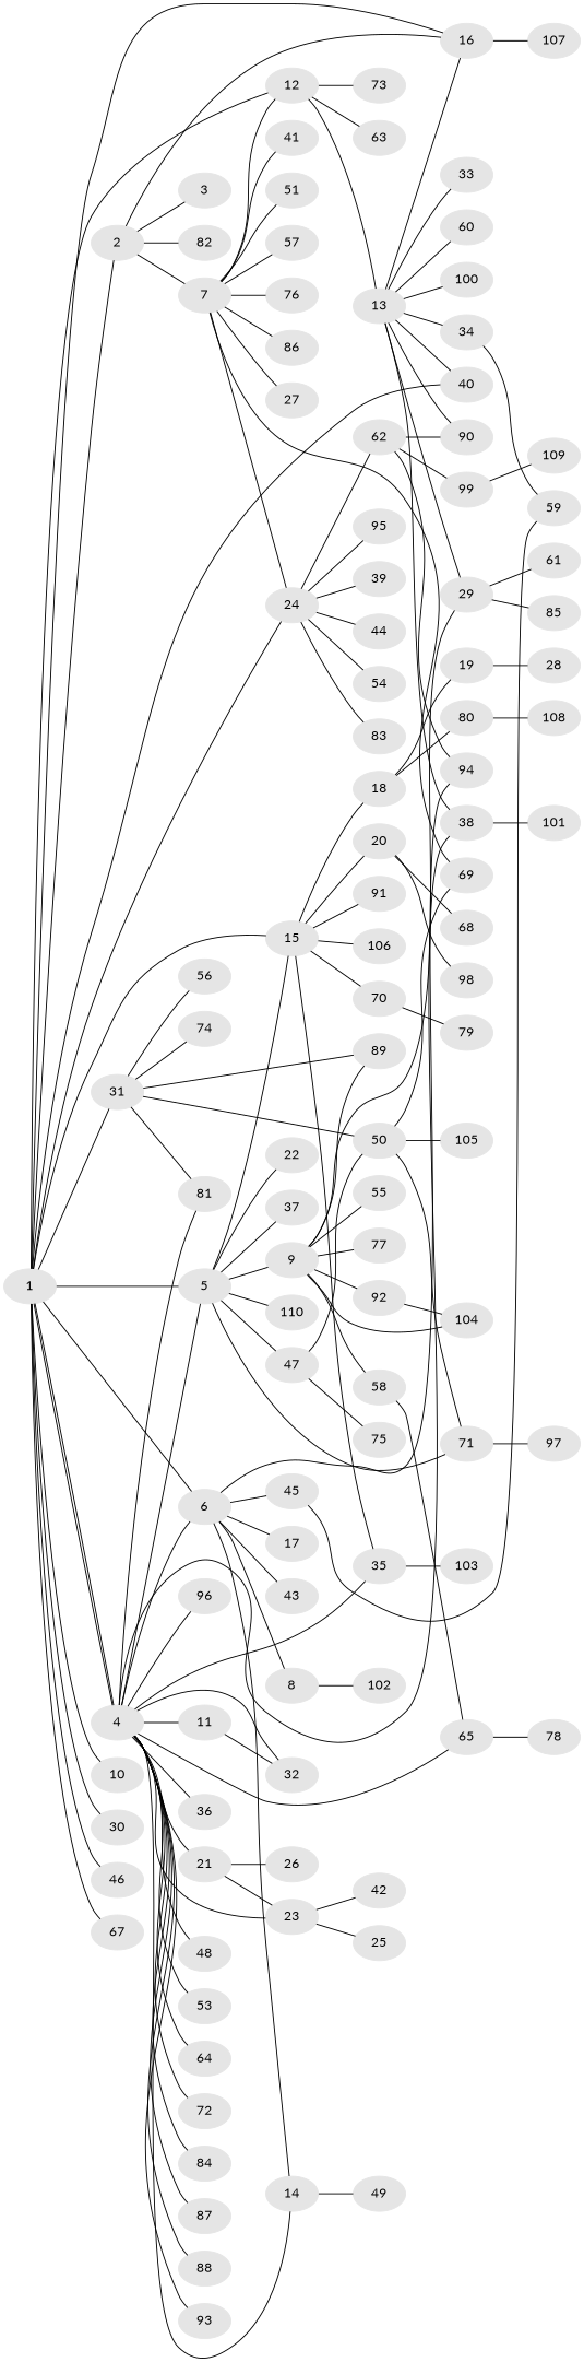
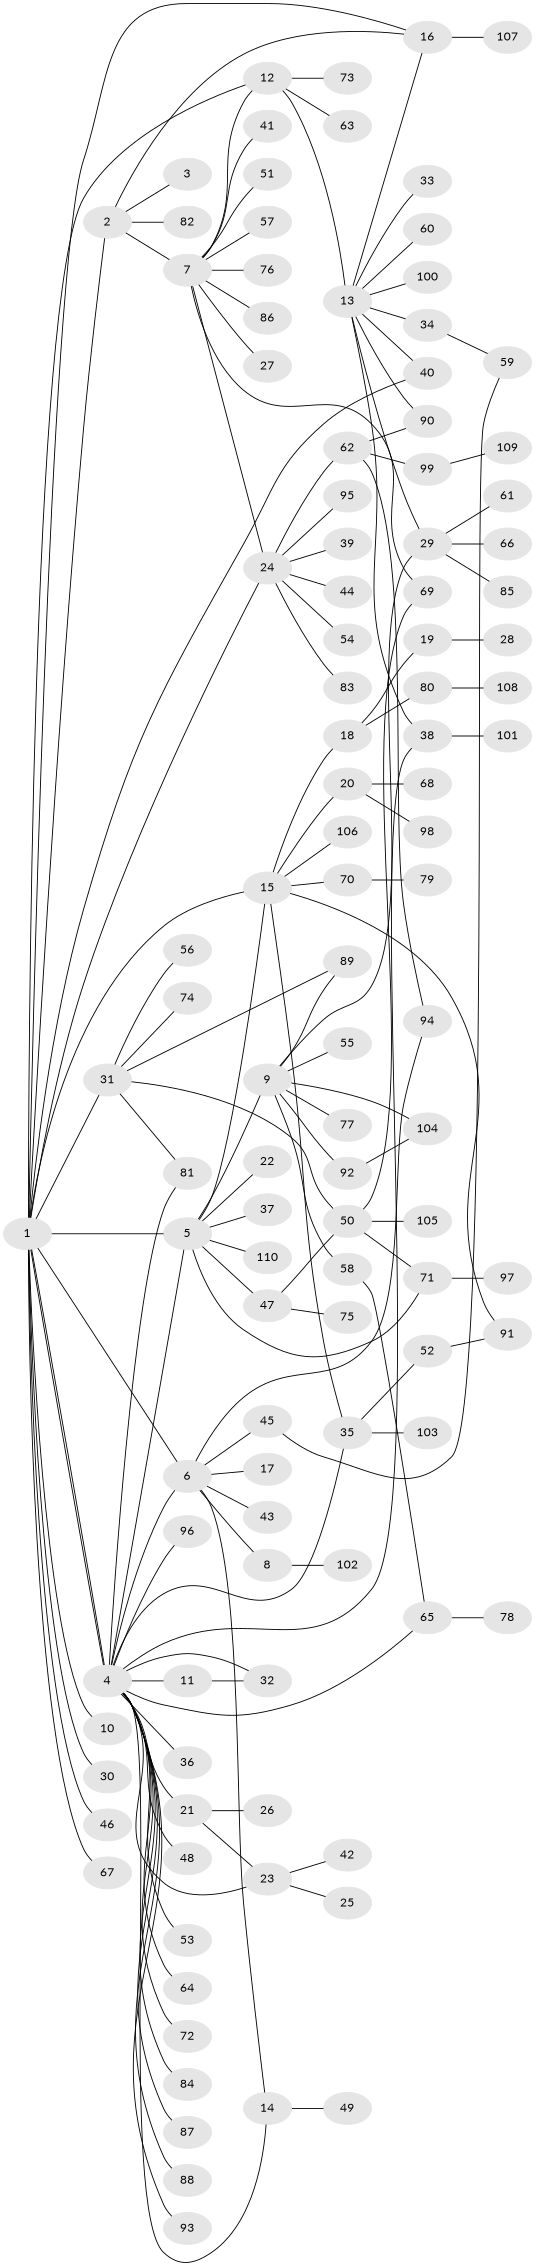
  graph {
    fontname=Lato
    rankdir=LR
    node [color=gray90 fontname=Lato style=filled]
    edge [fontname=Lato]
    1
    2
    4
    5
    6
    10
    12
    15
    16
    24
    30
    31
    40
    46
    67
    3
    7
    82
    11
    14
    21
    23
    32
    35
    36
    38
    48
    53
    64
    65
    72
    81
    84
    87
    88
    93
    96
    9
    22
    37
    47
    71
    110
    8
    17
    43
    45
    94
    13
    63
    73
    18
    20
    70
    91
    106
    107
    39
    44
    54
    62
    83
    95
    89
    50
    56
    74
    27
    41
    51
    57
    69
    76
    86
    49
    26
    25
    42
+   52
    103
    101
    78
    29
    55
    58
    77
    92
    104
    75
    97
    102
    59
    61
+   66
    85
    33
    34
    60
    90
    100
    19
    80
    68
    98
    79
    28
    108
    99
    105
    109
    1 -- 2
    1 -- 4
    1 -- 4
    1 -- 5
    1 -- 6
    1 -- 10
    1 -- 12
    1 -- 15
    1 -- 16
    1 -- 24
    1 -- 30
    1 -- 31
    1 -- 40
    1 -- 46
    1 -- 67
    2 -- 16
    2 -- 3
    2 -- 7
    2 -- 82
    4 -- 5
    4 -- 6
    4 -- 11
    4 -- 14
    4 -- 21
    4 -- 23
    4 -- 32
    4 -- 35
    4 -- 36
    4 -- 38
    4 -- 48
    4 -- 53
    4 -- 64
    4 -- 65
    4 -- 72
    4 -- 81
    4 -- 84
    4 -- 87
    4 -- 88
    4 -- 93
    4 -- 96
    5 -- 15
    5 -- 9
    5 -- 22
    5 -- 37
    5 -- 47
    5 -- 71
    5 -- 110
    6 -- 14
    6 -- 8
    6 -- 17
    6 -- 43
    6 -- 45
    6 -- 94
    12 -- 13
    12 -- 63
    12 -- 73
    15 -- 35
    15 -- 18
    15 -- 20
    15 -- 70
    15 -- 91
    15 -- 106
    16 -- 107
    24 -- 39
    24 -- 44
    24 -- 54
    24 -- 62
    24 -- 83
    24 -- 95
    31 -- 81
    31 -- 89
    31 -- 50
    31 -- 56
    31 -- 74
    7 -- 12
    7 -- 24
    7 -- 27
    7 -- 41
    7 -- 51
    7 -- 57
    7 -- 69
    7 -- 76
    7 -- 86
    11 -- 32
    14 -- 49
    21 -- 23
    21 -- 26
    23 -- 25
    23 -- 42
+   35 -- 52
    35 -- 103
    38 -- 101
    65 -- 78
    9 -- 89
    9 -- 29
    9 -- 55
    9 -- 58
    9 -- 77
    9 -- 92
    9 -- 104
    47 -- 50
    47 -- 75
    71 -- 97
    8 -- 102
    45 -- 59
    13 -- 16
    13 -- 40
    13 -- 38
    13 -- 29
    13 -- 33
    13 -- 34
    13 -- 60
    13 -- 90
    13 -- 100
    18 -- 19
    18 -- 80
    20 -- 68
    20 -- 98
    70 -- 79
    62 -- 94
    62 -- 90
    62 -- 99
    50 -- 71
    50 -- 69
    50 -- 105
+   52 -- 91
    29 -- 61
+   29 -- 66
    29 -- 85
    58 -- 65
    92 -- 104
    34 -- 59
    19 -- 28
    80 -- 108
    99 -- 109
  }
